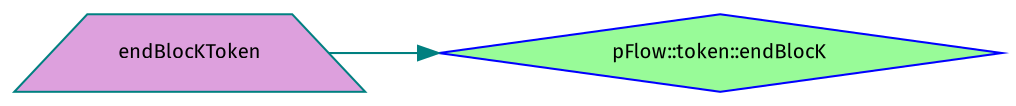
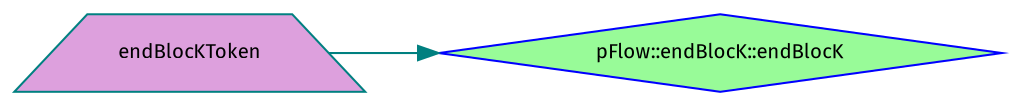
  digraph {
    rankdir=LR
    fontname="Fira Sans"
    node [fontname="Fira Sans" fontsize=10 style=filled]
    n1 [color=teal fillcolor=plum fontcolor=black height=0.2 label=endBlocKToken shape=trapezium width=0.4]
-   n2 [color=blue fillcolor=palegreen height=0.2 label="pFlow::token::endBlocK" shape=diamond width=0.4]
+   n2 [color=blue fillcolor=palegreen height=0.2 label="pFlow::endBlocK::endBlocK" shape=diamond width=0.4]
    n1 -> n2 [color=teal fontname="Fira Sans" fontsize=10 labelfontname=Helvetica labelfontsize=10 style=solid]
  }
